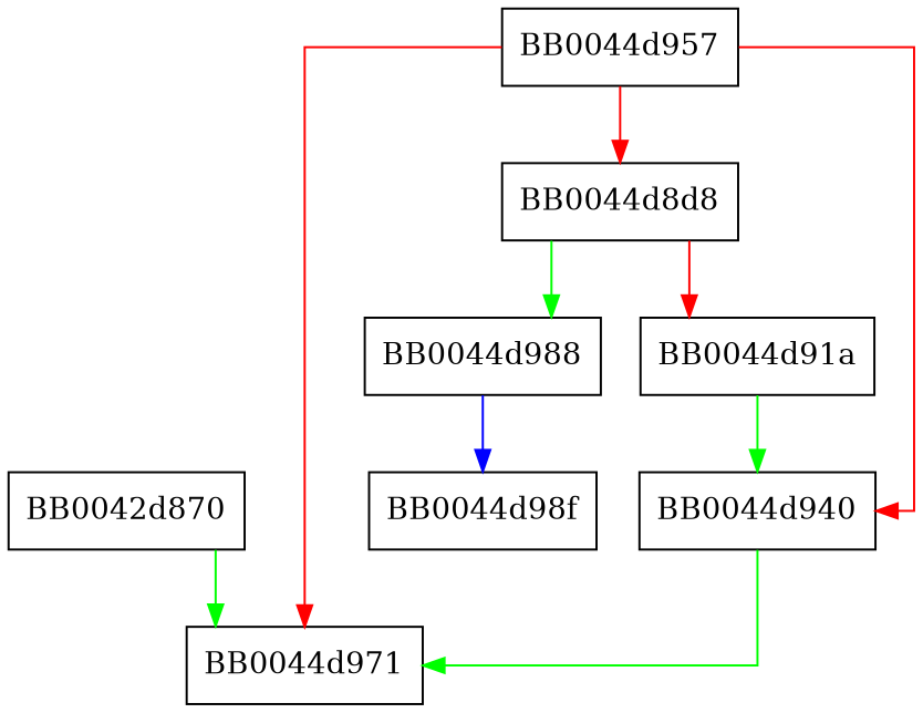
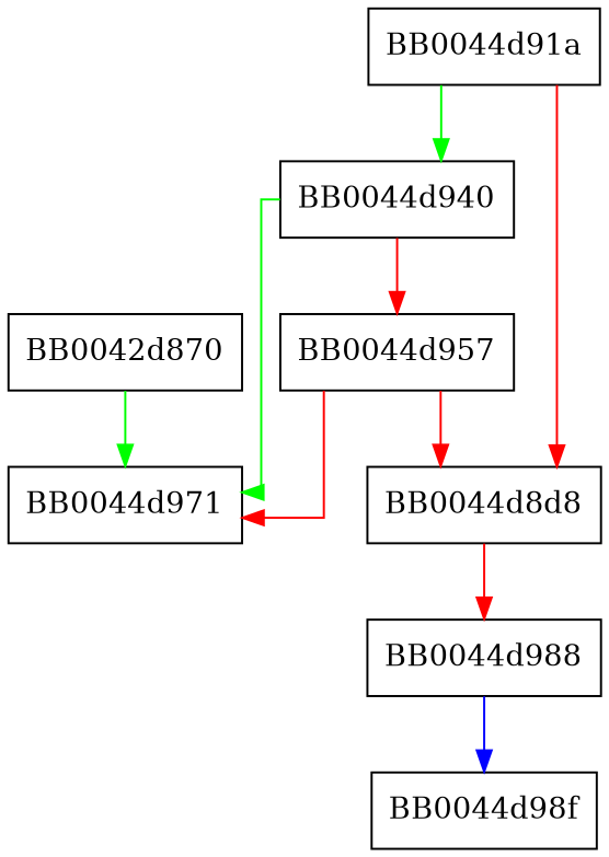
  digraph {
    splines=ortho
    node [shape=box]
    edge [color=green]
    n1 [label=BB0042d870]
    BB0044d971
    BB0044d957
    BB0044d8d8
    BB0044d988
    BB0044d91a
    BB0044d98f
    BB0044d940
    n1 -> BB0044d971
    BB0044d957 -> BB0044d971 [color=red]
    BB0044d957 -> BB0044d8d8 [color=red]
-   BB0044d8d8 -> BB0044d988
-   BB0044d8d8 -> BB0044d91a [color=red]
+   BB0044d8d8 -> BB0044d988 [color=red]
+   BB0044d91a -> BB0044d8d8 [color=red]
    BB0044d988 -> BB0044d98f [color=blue]
    BB0044d91a -> BB0044d940
    BB0044d940 -> BB0044d971
-   BB0044d957 -> BB0044d940 [color=red]
+   BB0044d940 -> BB0044d957 [color=red]
  }
